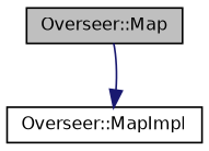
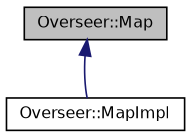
  digraph {
    node [color=black fontname=Helvetica fontsize=10 shape=record style=filled]
    n1 [fillcolor=grey75 fontcolor=black height=0.2 label="Overseer::Map" width=0.4]
    n2 [fillcolor=white height=0.2 label="Overseer::MapImpl" width=0.4]
-   n2 -> n1 [color=midnightblue dir=back fontname=Helvetica fontsize=10 labelfontname=Helvetica labelfontsize=10 style=solid]
+   n1 -> n2 [color=midnightblue dir=back fontname=Helvetica fontsize=10 labelfontname=Helvetica labelfontsize=10 style=solid]
  }
